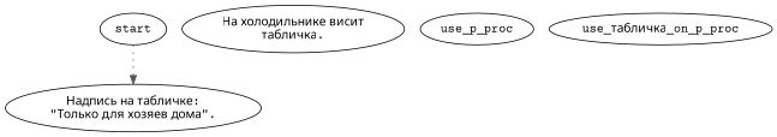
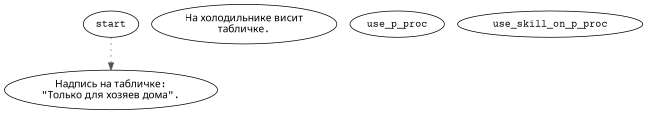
  digraph {
    fontname="Courier Prime"
    node [color="#000000" fillcolor="#FFFFFF" style=filled fontname="Courier Prime"]
    start
    n2 [label="Надпись на табличке:\n\"Только для хозяев дома\"."]
-   n3 [label="На холодильнике висит\nтабличка."]
+   n3 [label="На холодильнике висит\nтабличке."]
    use_p_proc
-   use_skill_on_p_proc [label="use_табличка_on_p_proc"]
+   use_skill_on_p_proc
    start -> n2 [color="#555555" style=dotted fontname="Courier Prime"]
  }
